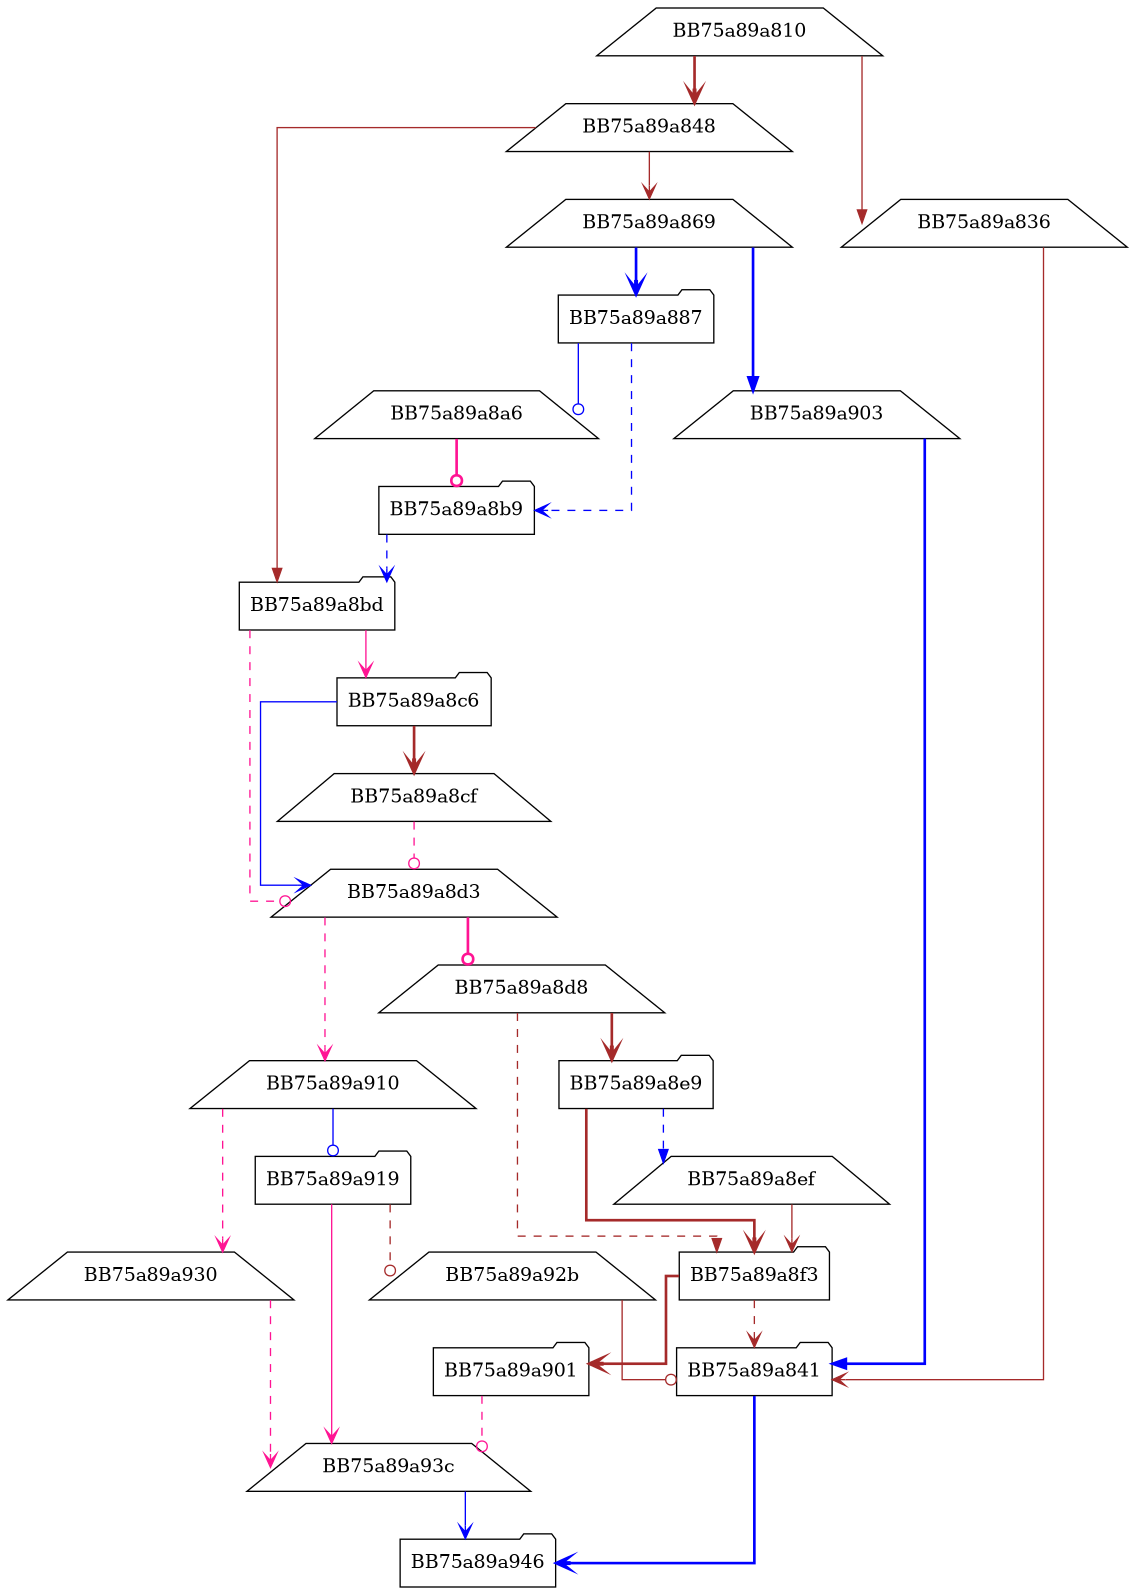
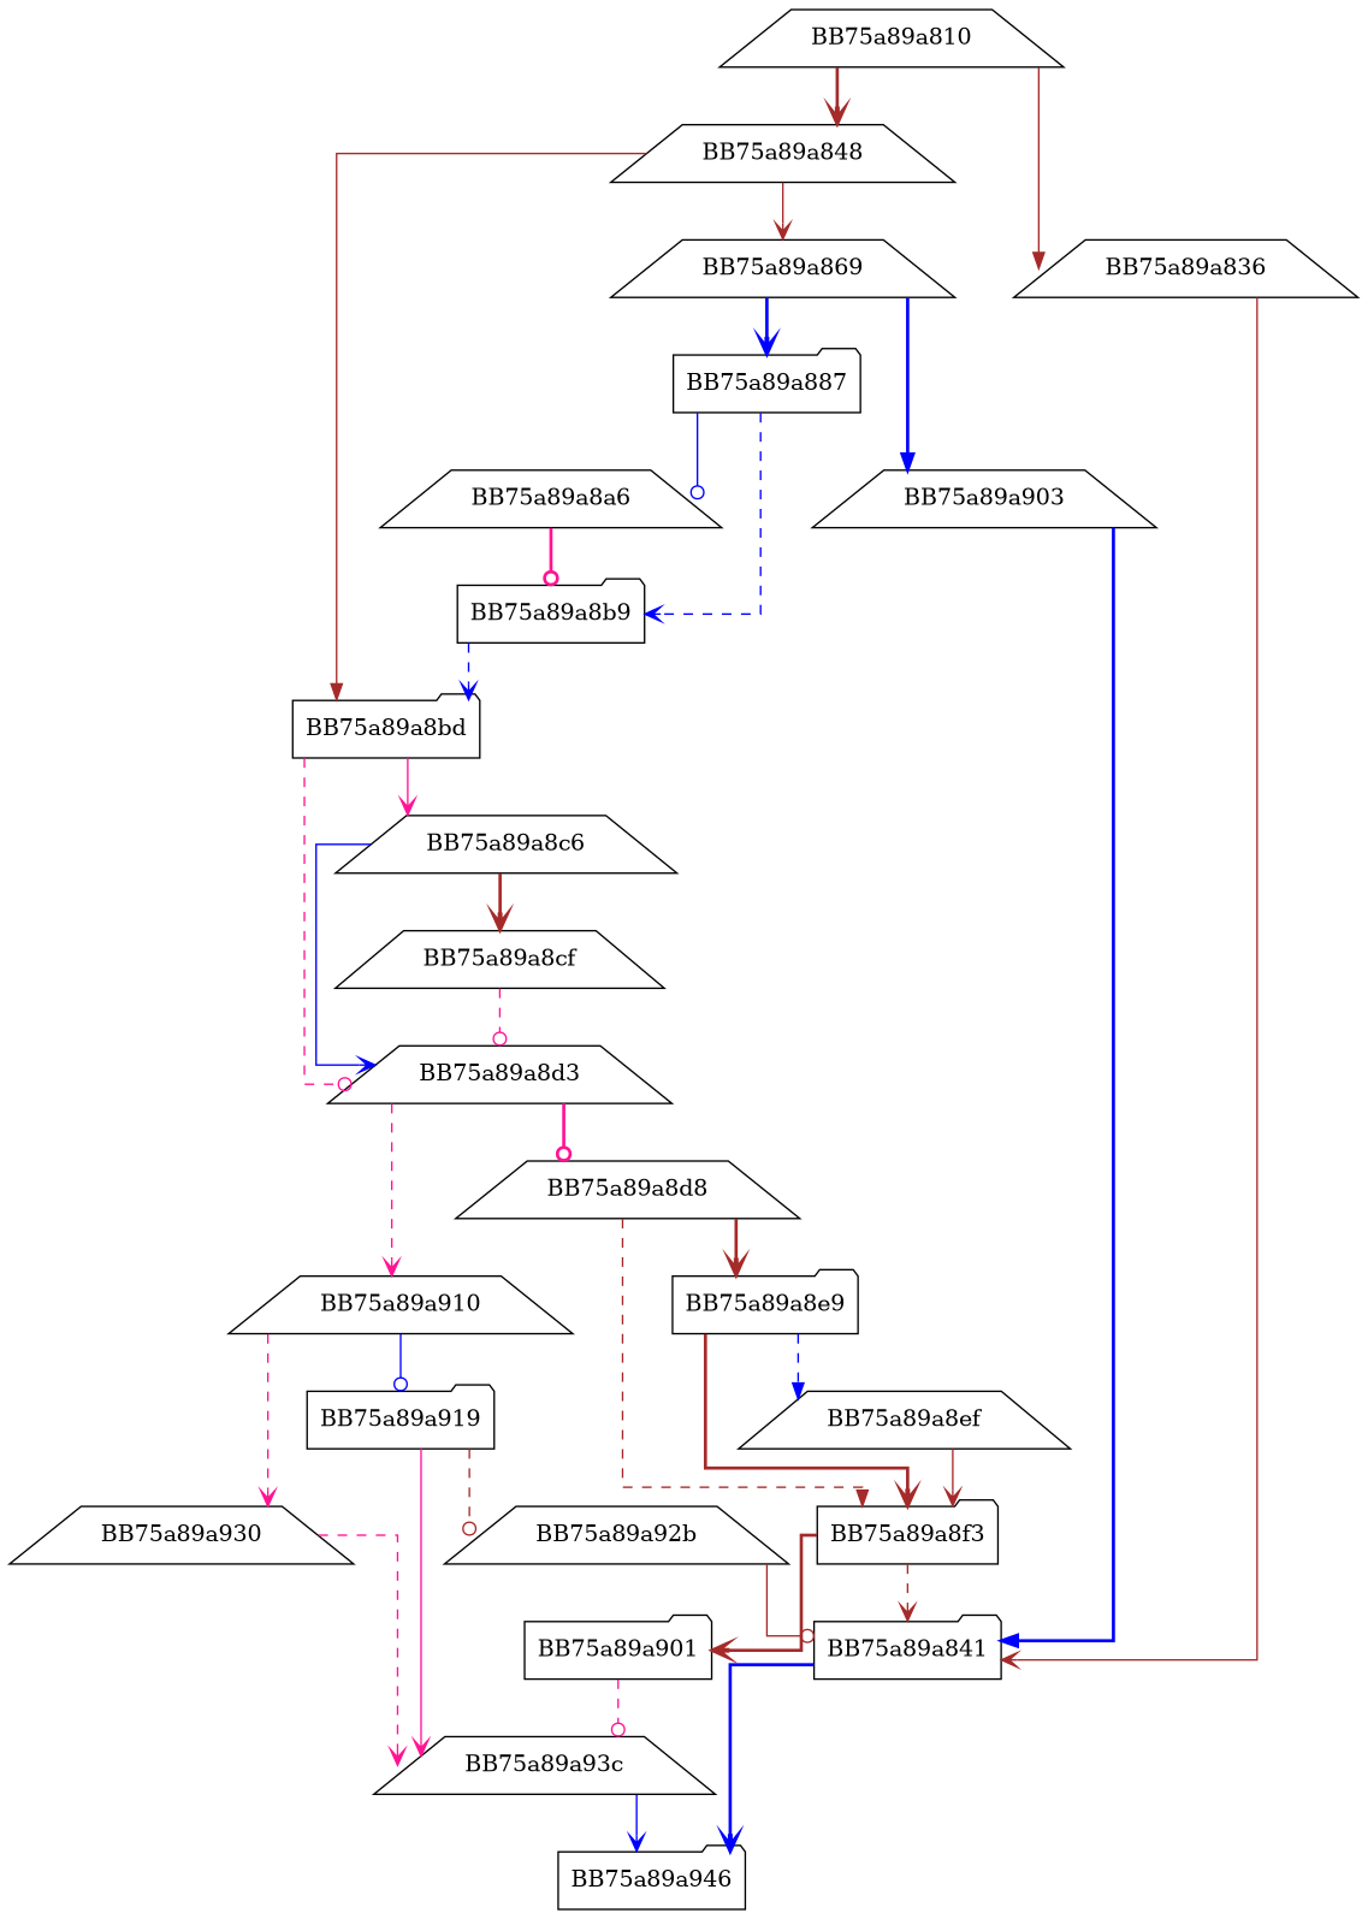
  digraph {
    splines=ortho
    node [shape=trapezium]
    edge [arrowhead=vee color=brown style=solid]
    BB75a89a810
    BB75a89a848
    BB75a89a836
    BB75a89a8bd [shape=folder]
    BB75a89a869
    BB75a89a841 [shape=folder]
    BB75a89a8d3
-   BB75a89a8c6 [shape=folder]
+   BB75a89a8c6
    BB75a89a903
    BB75a89a887 [shape=folder]
    BB75a89a946 [shape=folder]
    BB75a89a910
    BB75a89a8d8
    BB75a89a8cf
    BB75a89a8b9 [shape=folder]
    BB75a89a8a6
    BB75a89a930
    BB75a89a919 [shape=folder]
    BB75a89a8f3 [shape=folder]
    BB75a89a8e9 [shape=folder]
    BB75a89a93c
    BB75a89a92b
    BB75a89a901 [shape=folder]
    BB75a89a8ef
    BB75a89a810 -> BB75a89a848 [style=bold]
    BB75a89a810 -> BB75a89a836 [arrowhead=normal]
    BB75a89a848 -> BB75a89a8bd [arrowhead=normal]
    BB75a89a848 -> BB75a89a869
    BB75a89a836 -> BB75a89a841
    BB75a89a8bd -> BB75a89a8d3 [arrowhead=odot color=deeppink style=dashed]
    BB75a89a8bd -> BB75a89a8c6 [color=deeppink]
    BB75a89a869 -> BB75a89a903 [arrowhead=normal color=blue style=bold]
    BB75a89a869 -> BB75a89a887 [color=blue style=bold]
    BB75a89a841 -> BB75a89a946 [color=blue style=bold]
    BB75a89a8d3 -> BB75a89a910 [color=deeppink style=dashed]
    BB75a89a8d3 -> BB75a89a8d8 [arrowhead=odot color=deeppink style=bold]
    BB75a89a8c6 -> BB75a89a8d3 [color=blue]
    BB75a89a8c6 -> BB75a89a8cf [style=bold]
    BB75a89a903 -> BB75a89a841 [arrowhead=normal color=blue style=bold]
    BB75a89a887 -> BB75a89a8b9 [color=blue style=dashed]
    BB75a89a887 -> BB75a89a8a6 [arrowhead=odot color=blue]
    BB75a89a910 -> BB75a89a930 [color=deeppink style=dashed]
    BB75a89a910 -> BB75a89a919 [arrowhead=odot color=blue]
    BB75a89a8d8 -> BB75a89a8f3 [arrowhead=normal style=dashed]
    BB75a89a8d8 -> BB75a89a8e9 [style=bold]
    BB75a89a8cf -> BB75a89a8d3 [arrowhead=odot color=deeppink style=dashed]
    BB75a89a8b9 -> BB75a89a8bd [color=blue style=dashed]
    BB75a89a8a6 -> BB75a89a8b9 [arrowhead=odot color=deeppink style=bold]
    BB75a89a930 -> BB75a89a93c [color=deeppink style=dashed]
    BB75a89a919 -> BB75a89a93c [color=deeppink]
    BB75a89a919 -> BB75a89a92b [arrowhead=odot style=dashed]
    BB75a89a8f3 -> BB75a89a841 [style=dashed]
    BB75a89a8f3 -> BB75a89a901 [style=bold]
    BB75a89a8e9 -> BB75a89a8f3 [style=bold]
    BB75a89a8e9 -> BB75a89a8ef [arrowhead=normal color=blue style=dashed]
    BB75a89a93c -> BB75a89a946 [color=blue]
    BB75a89a92b -> BB75a89a841 [arrowhead=odot]
    BB75a89a901 -> BB75a89a93c [arrowhead=odot color=deeppink style=dashed]
    BB75a89a8ef -> BB75a89a8f3
  }
